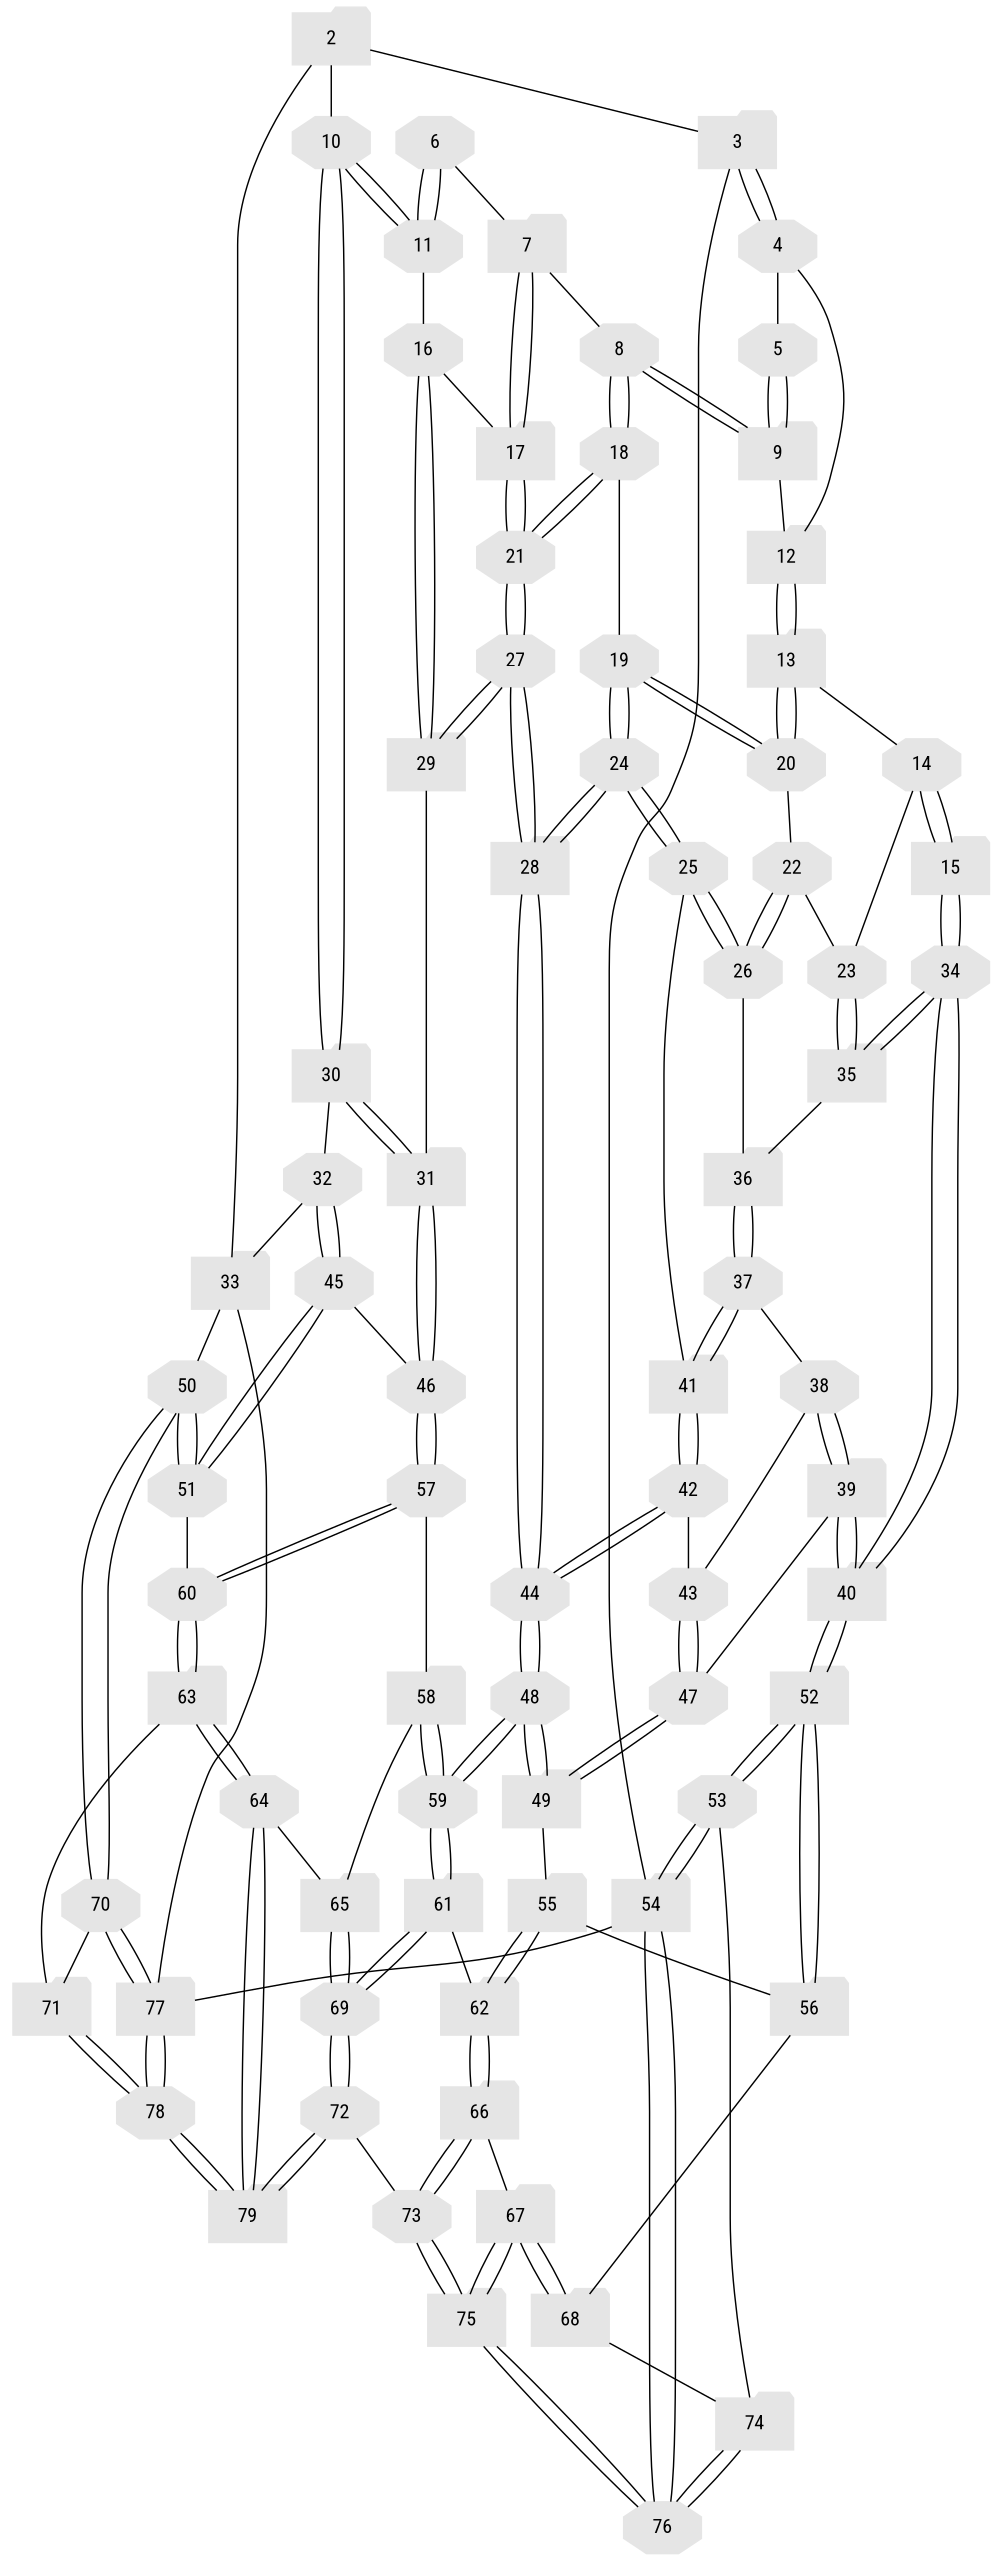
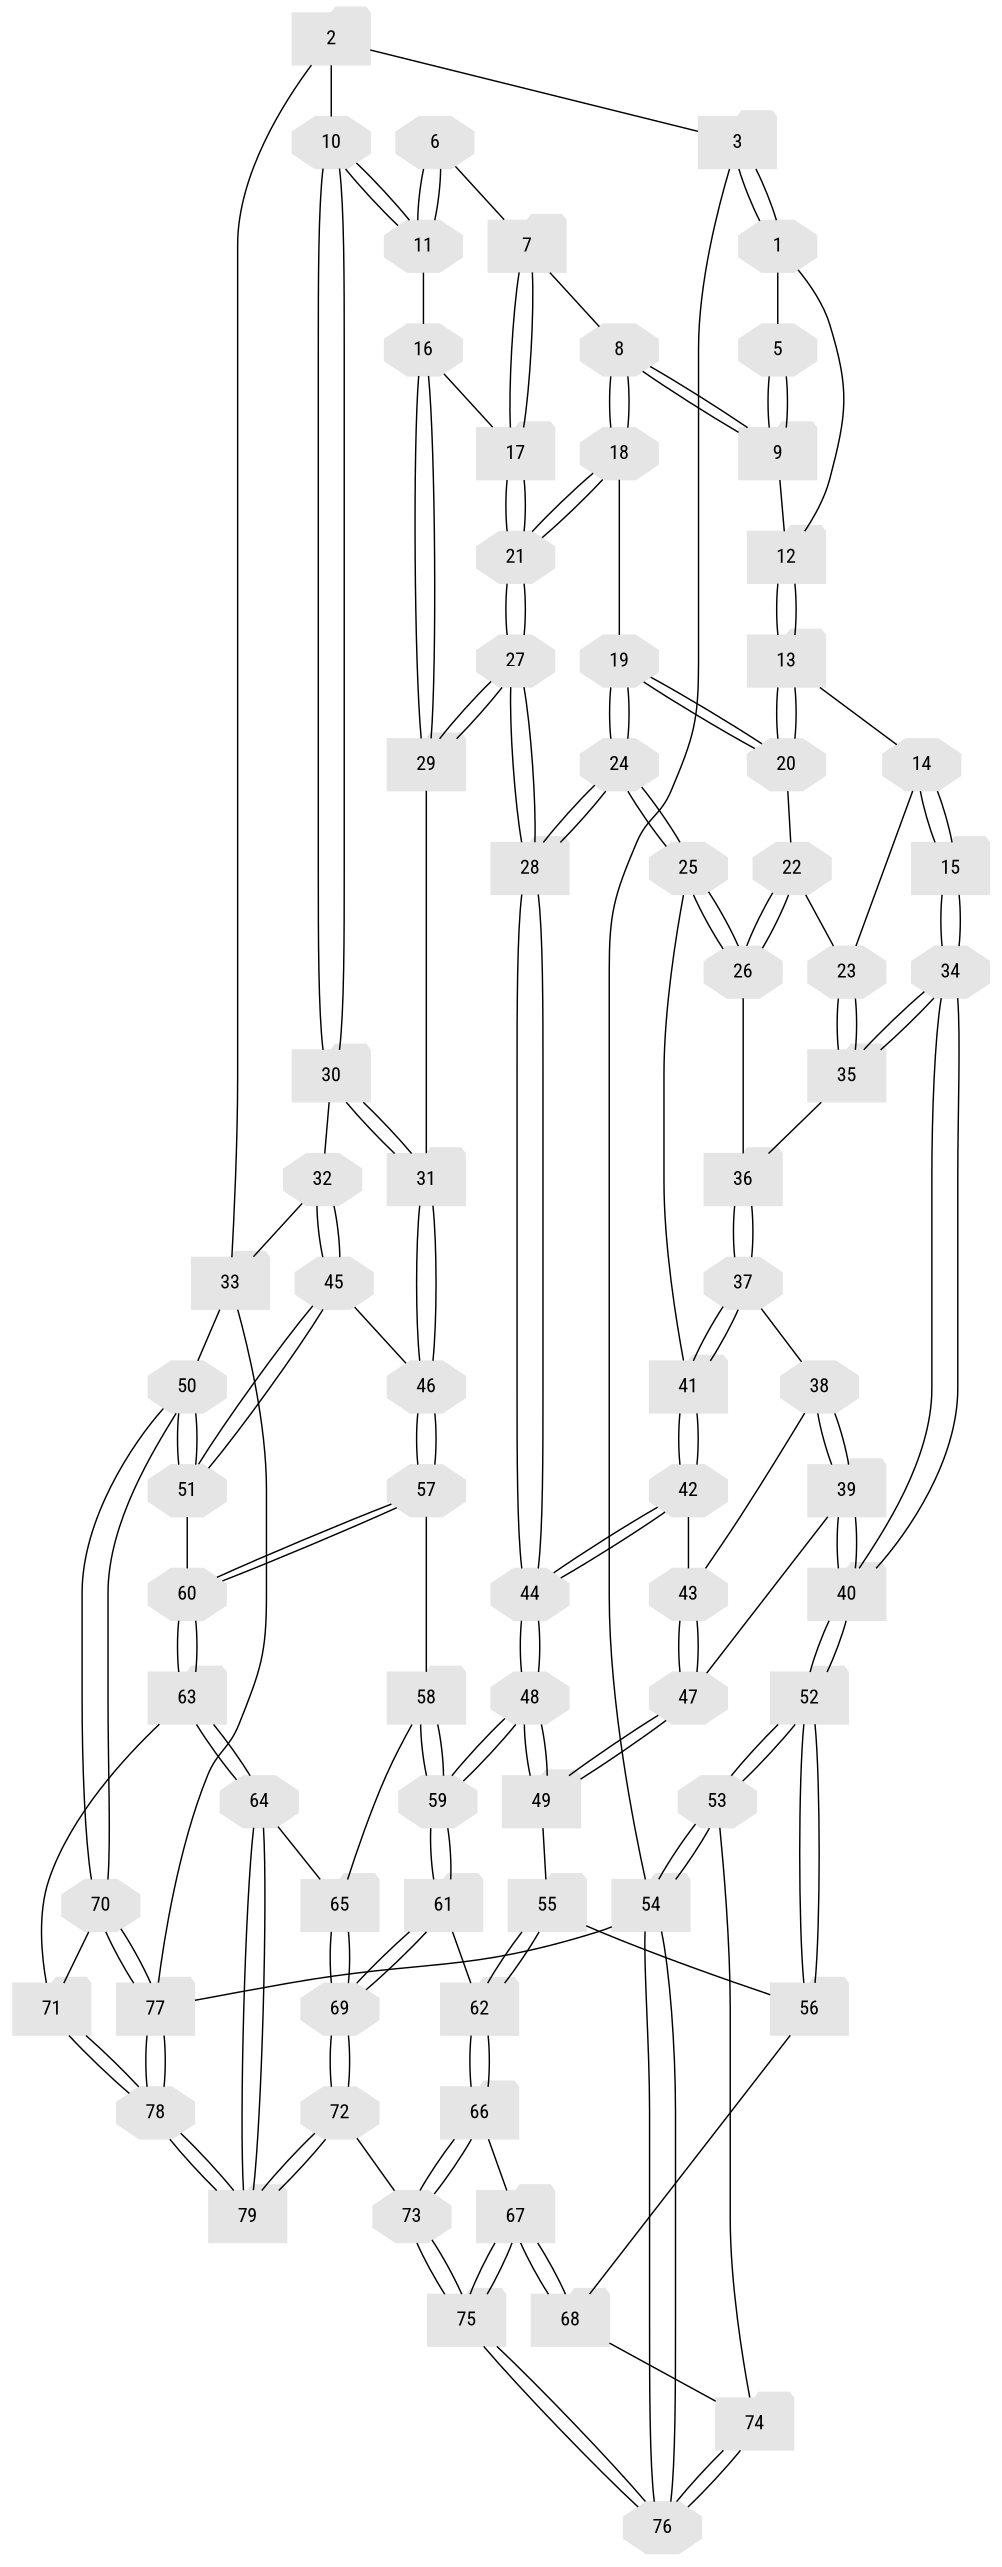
  graph {
    fontname="Roboto Condensed"
    node [color=gray90 fontname="Roboto Condensed" shape=octagon style=filled]
    edge [fontname="Roboto Condensed"]
    2 [shape=folder]
    3 [shape=folder]
    10
    33 [shape=folder]
    7 [shape=folder]
    6
    11
-   4
+   4 [label=1]
    54 [shape=folder]
    30 [shape=folder]
    50
    77 [shape=folder]
    5
    12 [shape=folder]
    15 [shape=folder]
    34
    76
    9 [shape=folder]
    13 [shape=folder]
    8
    17 [shape=folder]
    16
    18
    21
    19
    31 [shape=folder]
    32
    29 [shape=folder]
    14
    20
    23
    22
    35 [shape=folder]
    40 [shape=folder]
    27
    24
    25
    28 [shape=folder]
    26
    36 [shape=folder]
    41 [shape=folder]
    44
    42
    37
    48
    46
    45
    57
    51
    70
    78
    52 [shape=folder]
    38
    39 [shape=folder]
    43
    47
    49 [shape=folder]
    53
    56 [shape=folder]
    59
    60
    58 [shape=folder]
    55 [shape=folder]
    61 [shape=folder]
    62 [shape=folder]
    71 [shape=folder]
    63 [shape=folder]
    74 [shape=folder]
    68 [shape=folder]
    66 [shape=folder]
    65 [shape=folder]
    69
    64
    72
    67 [shape=folder]
    73
    79 [shape=folder]
    75 [shape=folder]
    2 -- 3
    2 -- 10
    2 -- 33
    3 -- 4
    3 -- 4
    3 -- 54
    10 -- 11
    10 -- 11
    10 -- 30
    10 -- 30
    33 -- 50
    33 -- 77
    7 -- 8
    7 -- 17
    7 -- 17
    6 -- 7
    6 -- 11
    6 -- 11
    11 -- 16
    4 -- 5
    4 -- 12
    54 -- 77
    54 -- 76
    54 -- 76
    30 -- 31
    30 -- 31
    30 -- 32
    50 -- 51
    50 -- 51
    50 -- 70
    50 -- 70
    77 -- 78
    77 -- 78
    5 -- 9
    5 -- 9
    12 -- 13
    12 -- 13
    15 -- 34
    15 -- 34
    34 -- 35
    34 -- 35
    34 -- 40
    34 -- 40
    9 -- 12
    13 -- 14
    13 -- 20
    13 -- 20
    8 -- 9
    8 -- 9
    8 -- 18
    8 -- 18
    17 -- 21
    17 -- 21
    16 -- 17
    16 -- 29
    16 -- 29
    18 -- 21
    18 -- 21
    18 -- 19
    21 -- 27
    21 -- 27
    19 -- 20
    19 -- 20
    19 -- 24
    19 -- 24
    31 -- 46
    31 -- 46
    32 -- 33
    32 -- 45
    32 -- 45
    29 -- 31
    14 -- 15
    14 -- 15
    14 -- 23
    20 -- 22
    23 -- 35
    23 -- 35
    22 -- 23
    22 -- 26
    22 -- 26
    35 -- 36
    40 -- 52
    40 -- 52
    27 -- 29
    27 -- 29
    27 -- 28
    27 -- 28
    24 -- 25
    24 -- 25
    24 -- 28
    24 -- 28
    25 -- 26
    25 -- 26
    25 -- 41
    28 -- 44
    28 -- 44
    26 -- 36
    36 -- 37
    36 -- 37
    41 -- 42
    41 -- 42
    44 -- 48
    44 -- 48
    42 -- 44
    42 -- 44
    42 -- 43
    37 -- 41
    37 -- 41
    37 -- 38
    48 -- 49
    48 -- 49
    48 -- 59
    48 -- 59
    46 -- 57
    46 -- 57
    45 -- 46
    45 -- 51
    45 -- 51
    57 -- 60
    57 -- 60
    57 -- 58
    51 -- 60
    70 -- 77
    70 -- 77
    70 -- 71
    78 -- 79
    78 -- 79
    52 -- 53
    52 -- 53
    52 -- 56
    52 -- 56
    38 -- 39
    38 -- 39
    38 -- 43
    39 -- 40
    39 -- 40
    39 -- 47
    43 -- 47
    43 -- 47
    47 -- 49
    47 -- 49
    49 -- 55
    53 -- 54
    53 -- 54
    53 -- 74
    56 -- 68
    59 -- 61
    59 -- 61
    60 -- 63
    60 -- 63
    58 -- 59
    58 -- 59
    58 -- 65
    55 -- 56
    55 -- 62
    55 -- 62
    61 -- 62
    61 -- 69
    61 -- 69
    62 -- 66
    62 -- 66
    71 -- 78
    71 -- 78
    63 -- 71
    63 -- 64
    63 -- 64
    74 -- 76
    74 -- 76
    68 -- 74
    66 -- 67
    66 -- 73
    66 -- 73
    65 -- 69
    65 -- 69
    69 -- 72
    69 -- 72
    64 -- 65
    64 -- 79
    64 -- 79
    72 -- 73
    72 -- 79
    72 -- 79
    67 -- 68
    67 -- 68
    67 -- 75
    67 -- 75
    73 -- 75
    73 -- 75
    75 -- 76
    75 -- 76
  }
